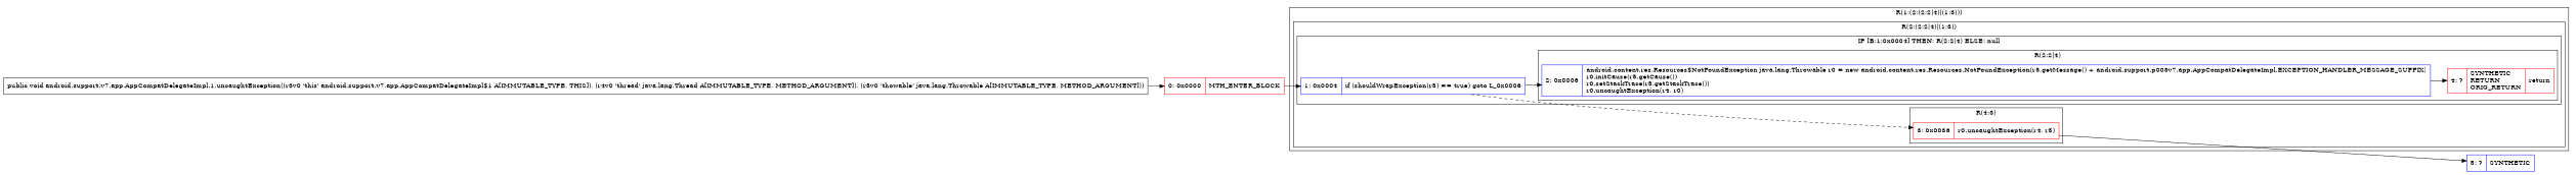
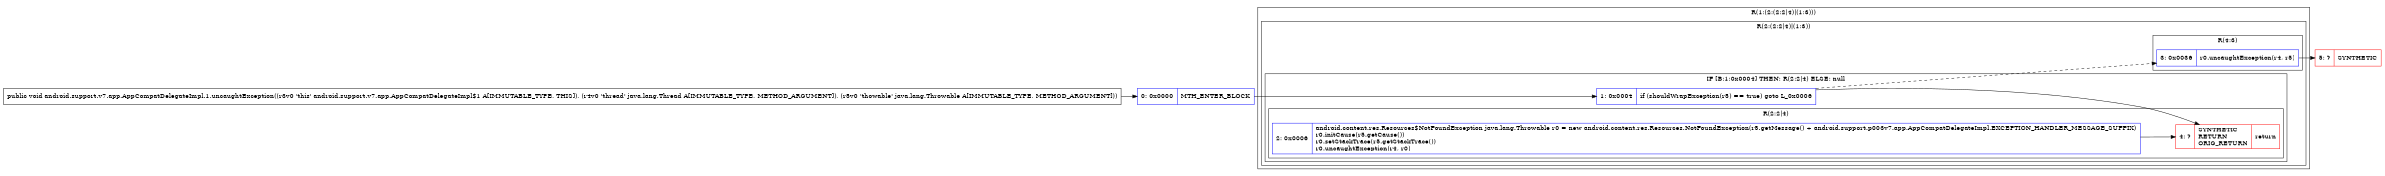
  digraph {
    rankdir=LR
    node [color=blue shape=record]
    n1 [label="{2\:\ 0x0006|android.content.res.Resources$NotFoundException java.lang.Throwable r0 = new android.content.res.Resources.NotFoundException(r5.getMessage() + android.support.p003v7.app.AppCompatDelegateImpl.EXCEPTION_HANDLER_MESSAGE_SUFFIX)\lr0.initCause(r5.getCause())\lr0.setStackTrace(r5.getStackTrace())\lr0.uncaughtException(r4, r0)\l}"]
    n2 [color=red label="{4\:\ ?|SYNTHETIC\lRETURN\lORIG_RETURN\l|return\l}"]
    n3 [label="{1\:\ 0x0004|if (shouldWrapException(r5) == true) goto L_0x0006\l}"]
-   n4 [color=red label="{3\:\ 0x0036|r0.uncaughtException(r4, r5)\l}"]
-   n5 [label="{5\:\ ?|SYNTHETIC\l}"]
-   n6 [color=red label="{0\:\ 0x0000|MTH_ENTER_BLOCK\l}"]
+   n4 [label="{3\:\ 0x0036|r0.uncaughtException(r4, r5)\l}"]
+   n5 [color=red label="{5\:\ ?|SYNTHETIC\l}"]
+   n6 [label="{0\:\ 0x0000|MTH_ENTER_BLOCK\l}"]
    n7 [label="{public void android.support.v7.app.AppCompatDelegateImpl.1.uncaughtException((r3v0 'this' android.support.v7.app.AppCompatDelegateImpl$1 A[IMMUTABLE_TYPE, THIS]), (r4v0 'thread' java.lang.Thread A[IMMUTABLE_TYPE, METHOD_ARGUMENT]), (r5v0 'thowable' java.lang.Throwable A[IMMUTABLE_TYPE, METHOD_ARGUMENT])) }" color=""]
    subgraph cluster_1 {
      label="R(1:(2:(2:2|4)|(1:3)))"
      subgraph cluster_2 {
        label="R(2:(2:2|4)|(1:3))"
        subgraph cluster_3 {
          label="IF [B:1:0x0004] THEN: R(2:2|4) ELSE: null"
          n3
          subgraph cluster_4 {
            label="R(2:2|4)"
            n1
            n2
          }
        }
        subgraph cluster_5 {
          label="R(4:3)"
          n4
        }
      }
    }
    n1 -> n2
-   n3 -> n1
+   n3 -> n2
    n3 -> n4 [style=dashed]
    n4 -> n5
    n6 -> n3
    n7 -> n6
  }
